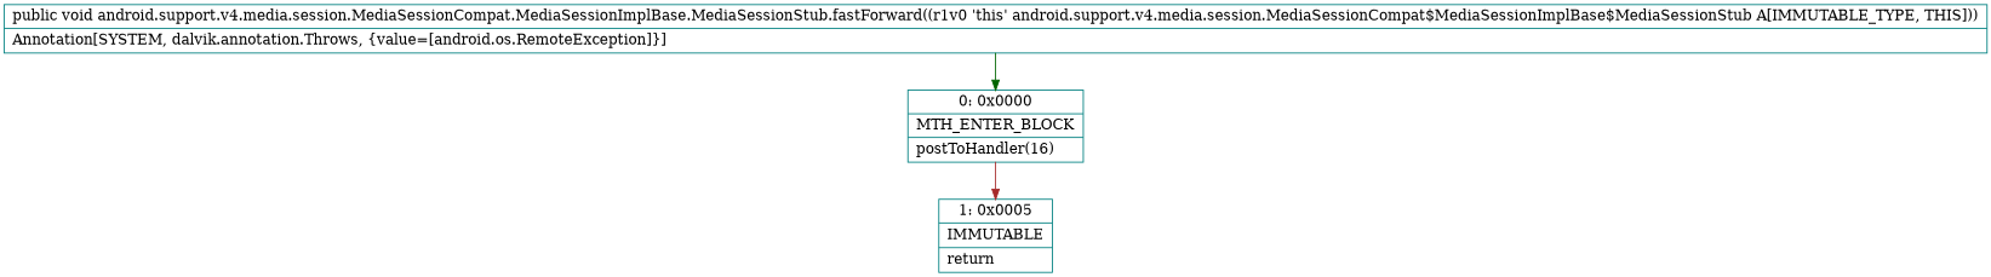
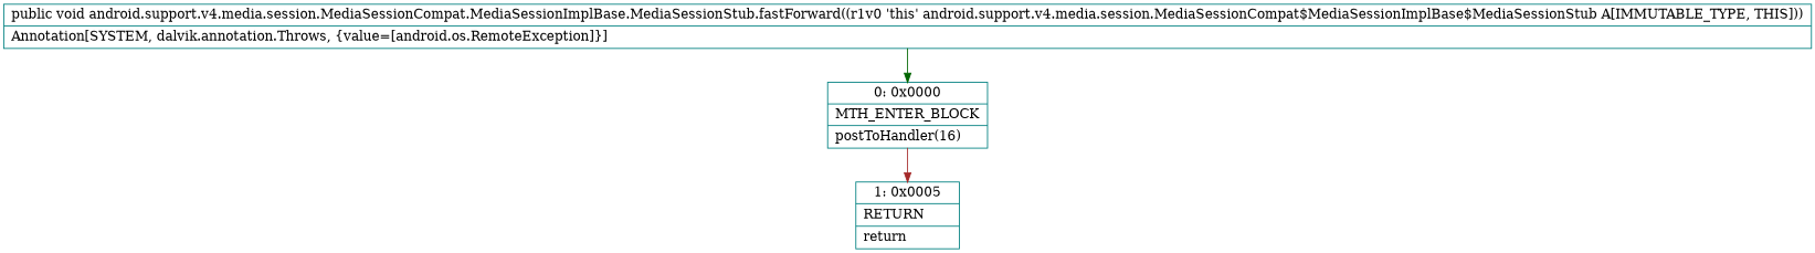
  digraph {
    node [shape=record color=teal]
    n1 [label="{0\:\ 0x0000|MTH_ENTER_BLOCK\l|postToHandler(16)\l}"]
-   n2 [label="{1\:\ 0x0005|IMMUTABLE\l|return\l}"]
+   n2 [label="{1\:\ 0x0005|RETURN\l|return\l}"]
    n3 [label="{public void android.support.v4.media.session.MediaSessionCompat.MediaSessionImplBase.MediaSessionStub.fastForward((r1v0 'this' android.support.v4.media.session.MediaSessionCompat$MediaSessionImplBase$MediaSessionStub A[IMMUTABLE_TYPE, THIS]))  | Annotation[SYSTEM, dalvik.annotation.Throws, \{value=[android.os.RemoteException]\}]\l}"]
    n1 -> n2 [color=brown]
    n3 -> n1 [color=darkgreen]
  }
